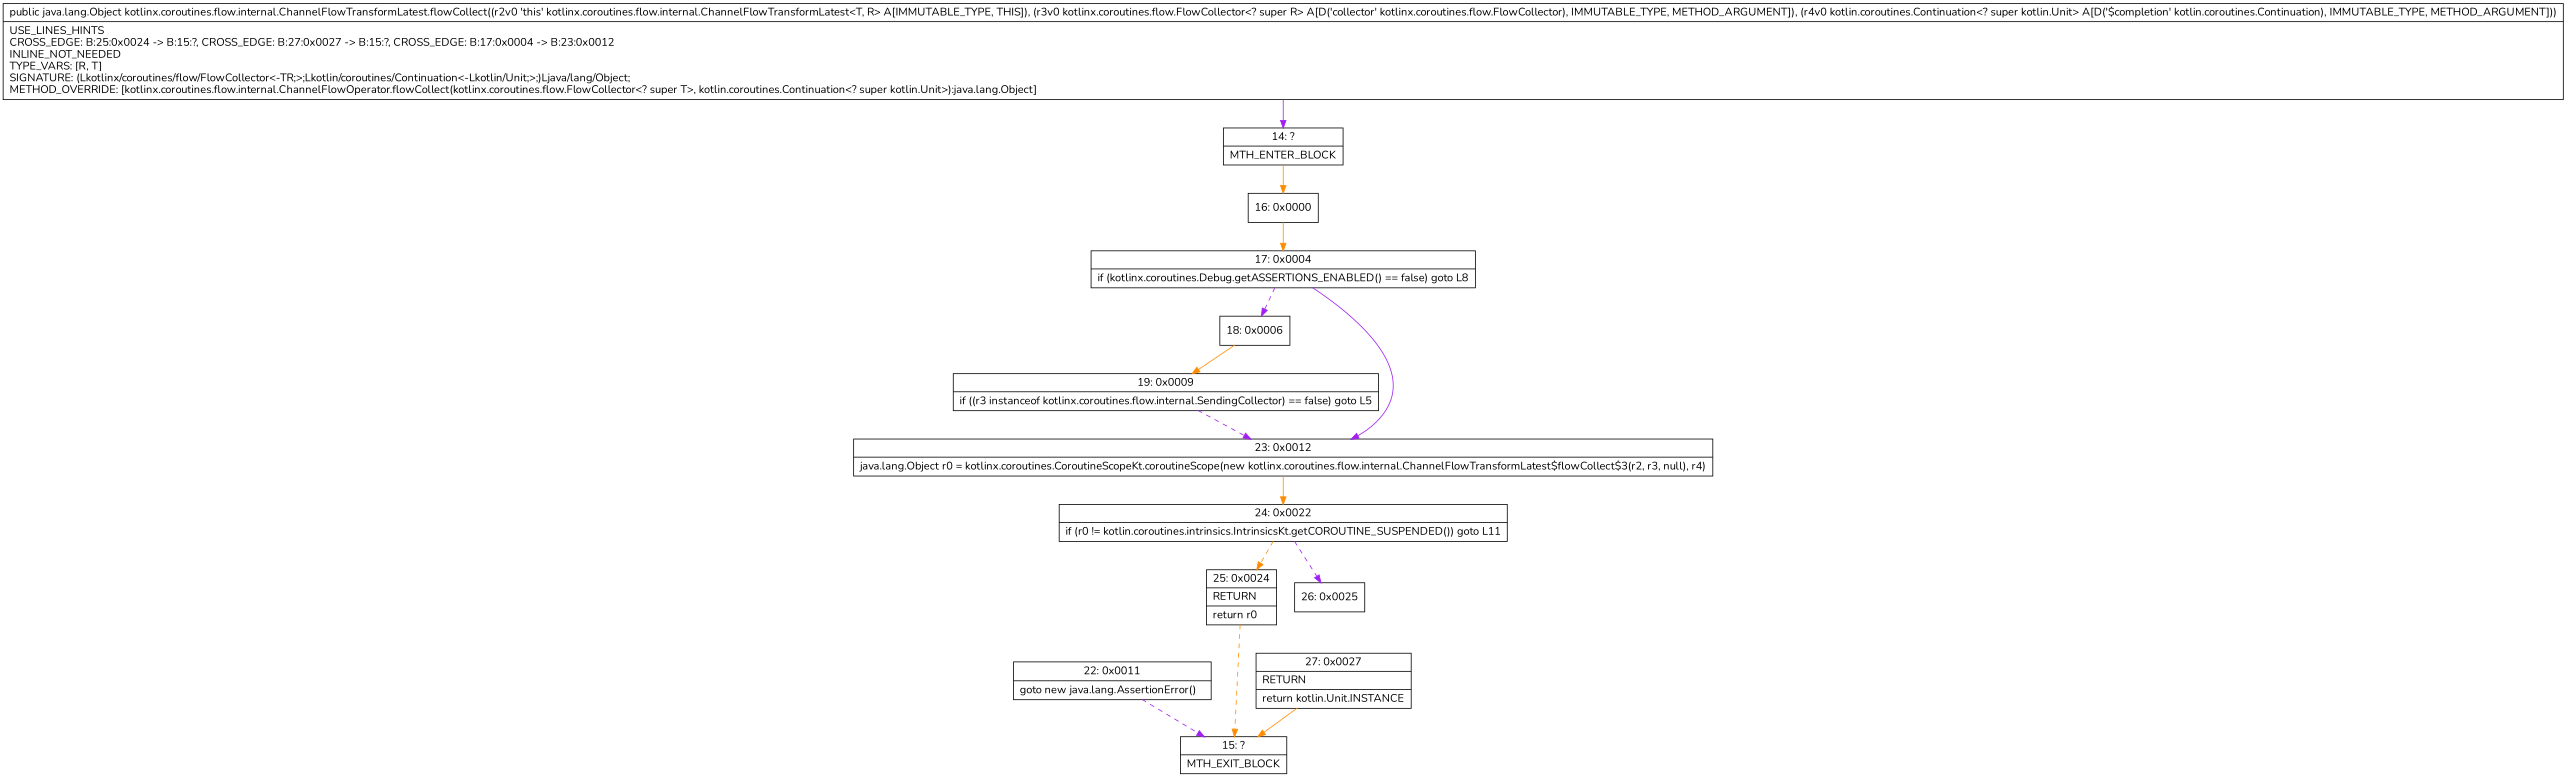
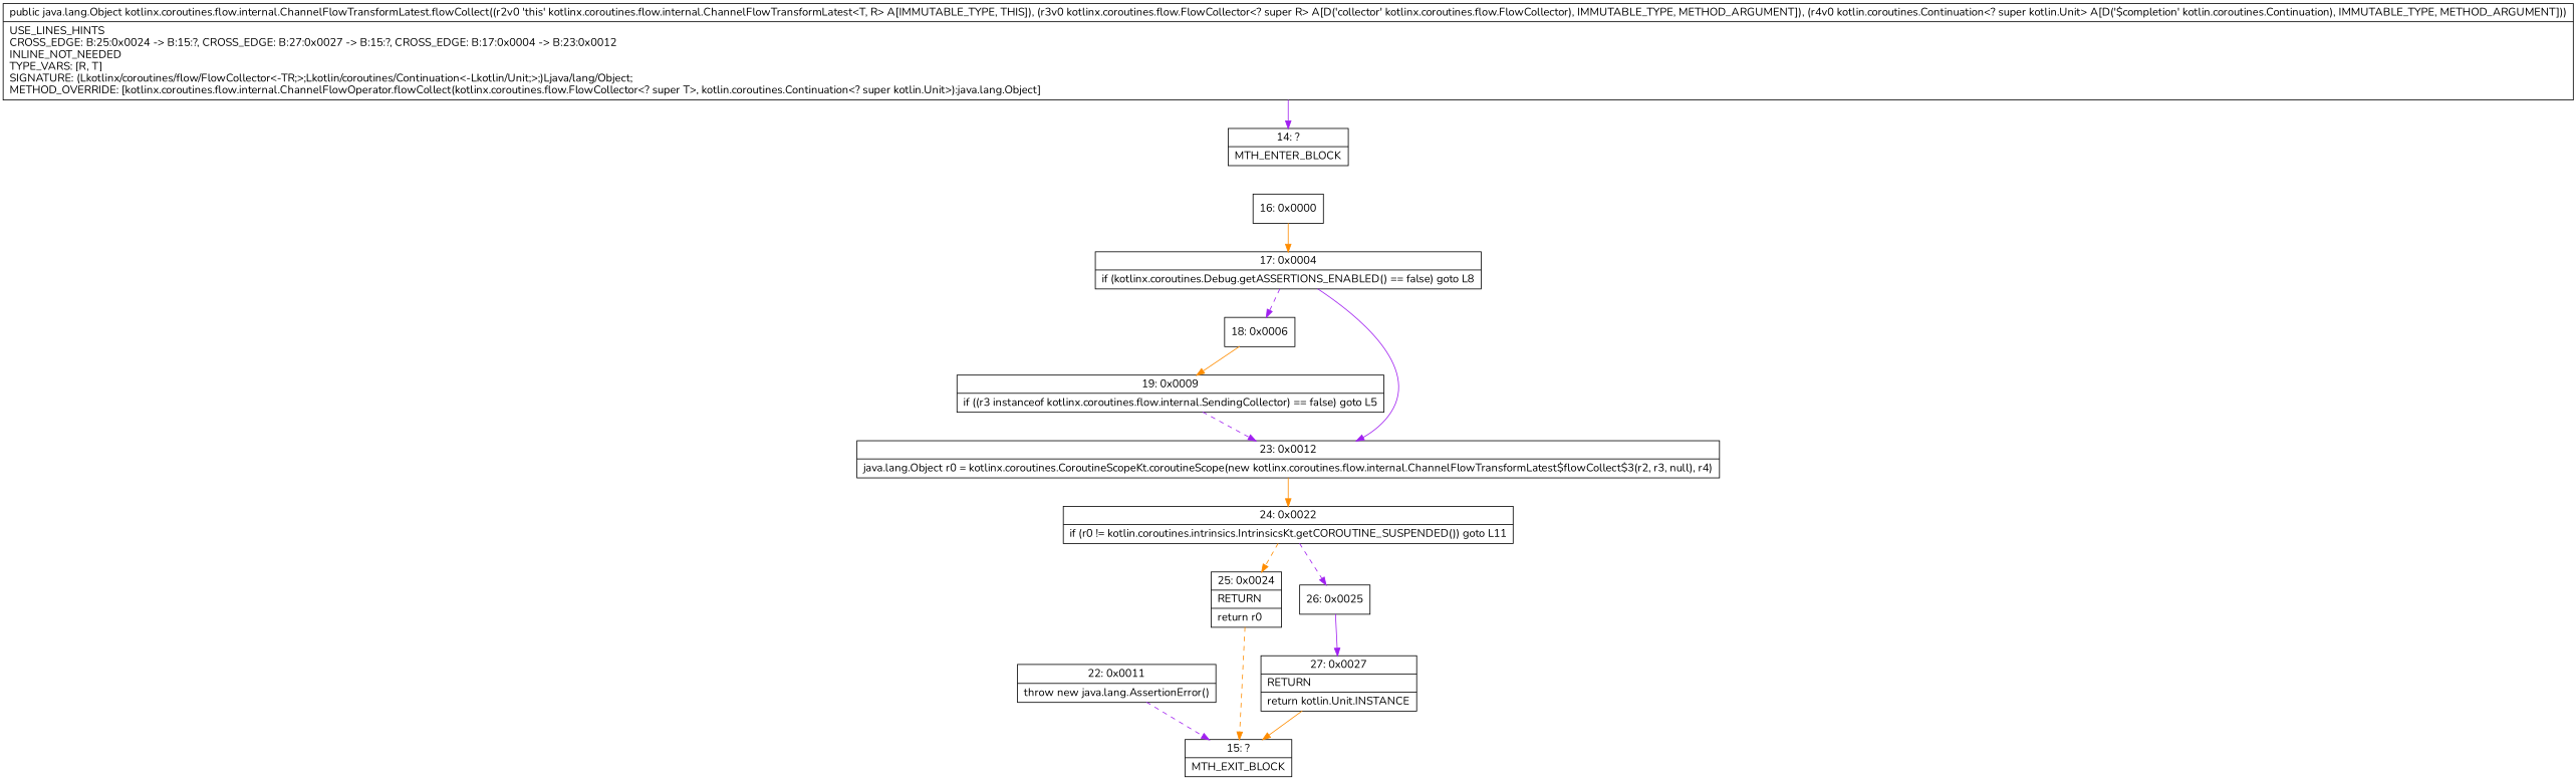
  digraph {
    fontname=Nunito
    node [fontname=Nunito shape=record]
    edge [color=darkorange fontname=Nunito]
    n1 [label="{14\:\ ?|MTH_ENTER_BLOCK\l}"]
    n2 [label="{16\:\ 0x0000}"]
    n3 [label="{17\:\ 0x0004|if (kotlinx.coroutines.Debug.getASSERTIONS_ENABLED() == false) goto L8\l}"]
    n4 [label="{18\:\ 0x0006}"]
    n5 [label="{23\:\ 0x0012|java.lang.Object r0 = kotlinx.coroutines.CoroutineScopeKt.coroutineScope(new kotlinx.coroutines.flow.internal.ChannelFlowTransformLatest$flowCollect$3(r2, r3, null), r4)\l}"]
    n6 [label="{19\:\ 0x0009|if ((r3 instanceof kotlinx.coroutines.flow.internal.SendingCollector) == false) goto L5\l}"]
    n7 [label="{24\:\ 0x0022|if (r0 != kotlin.coroutines.intrinsics.IntrinsicsKt.getCOROUTINE_SUSPENDED()) goto L11\l}"]
-   n8 [label="{22\:\ 0x0011|goto new java.lang.AssertionError()\l}"]
+   n8 [label="{22\:\ 0x0011|throw new java.lang.AssertionError()\l}"]
    n9 [label="{15\:\ ?|MTH_EXIT_BLOCK\l}"]
    n10 [label="{25\:\ 0x0024|RETURN\l|return r0\l}"]
    n11 [label="{26\:\ 0x0025}"]
    n12 [label="{27\:\ 0x0027|RETURN\l|return kotlin.Unit.INSTANCE\l}"]
    n13 [label="{public java.lang.Object kotlinx.coroutines.flow.internal.ChannelFlowTransformLatest.flowCollect((r2v0 'this' kotlinx.coroutines.flow.internal.ChannelFlowTransformLatest\<T, R\> A[IMMUTABLE_TYPE, THIS]), (r3v0 kotlinx.coroutines.flow.FlowCollector\<? super R\> A[D('collector' kotlinx.coroutines.flow.FlowCollector), IMMUTABLE_TYPE, METHOD_ARGUMENT]), (r4v0 kotlin.coroutines.Continuation\<? super kotlin.Unit\> A[D('$completion' kotlin.coroutines.Continuation), IMMUTABLE_TYPE, METHOD_ARGUMENT]))  | USE_LINES_HINTS\lCROSS_EDGE: B:25:0x0024 \-\> B:15:?, CROSS_EDGE: B:27:0x0027 \-\> B:15:?, CROSS_EDGE: B:17:0x0004 \-\> B:23:0x0012\lINLINE_NOT_NEEDED\lTYPE_VARS: [R, T]\lSIGNATURE: (Lkotlinx\/coroutines\/flow\/FlowCollector\<\-TR;\>;Lkotlin\/coroutines\/Continuation\<\-Lkotlin\/Unit;\>;)Ljava\/lang\/Object;\lMETHOD_OVERRIDE: [kotlinx.coroutines.flow.internal.ChannelFlowOperator.flowCollect(kotlinx.coroutines.flow.FlowCollector\<? super T\>, kotlin.coroutines.Continuation\<? super kotlin.Unit\>):java.lang.Object]\l}"]
-   n1 -> n2
    n2 -> n3
    n3 -> n4 [color=purple style=dashed]
    n3 -> n5 [color=purple]
    n4 -> n6
    n5 -> n7
    n6 -> n5 [color=purple style=dashed]
    n7 -> n10 [style=dashed]
    n7 -> n11 [color=purple style=dashed]
    n8 -> n9 [color=purple style=dashed]
    n10 -> n9 [style=dashed]
+   n11 -> n12 [color=purple]
    n12 -> n9
    n13 -> n1 [color=purple]
  }
